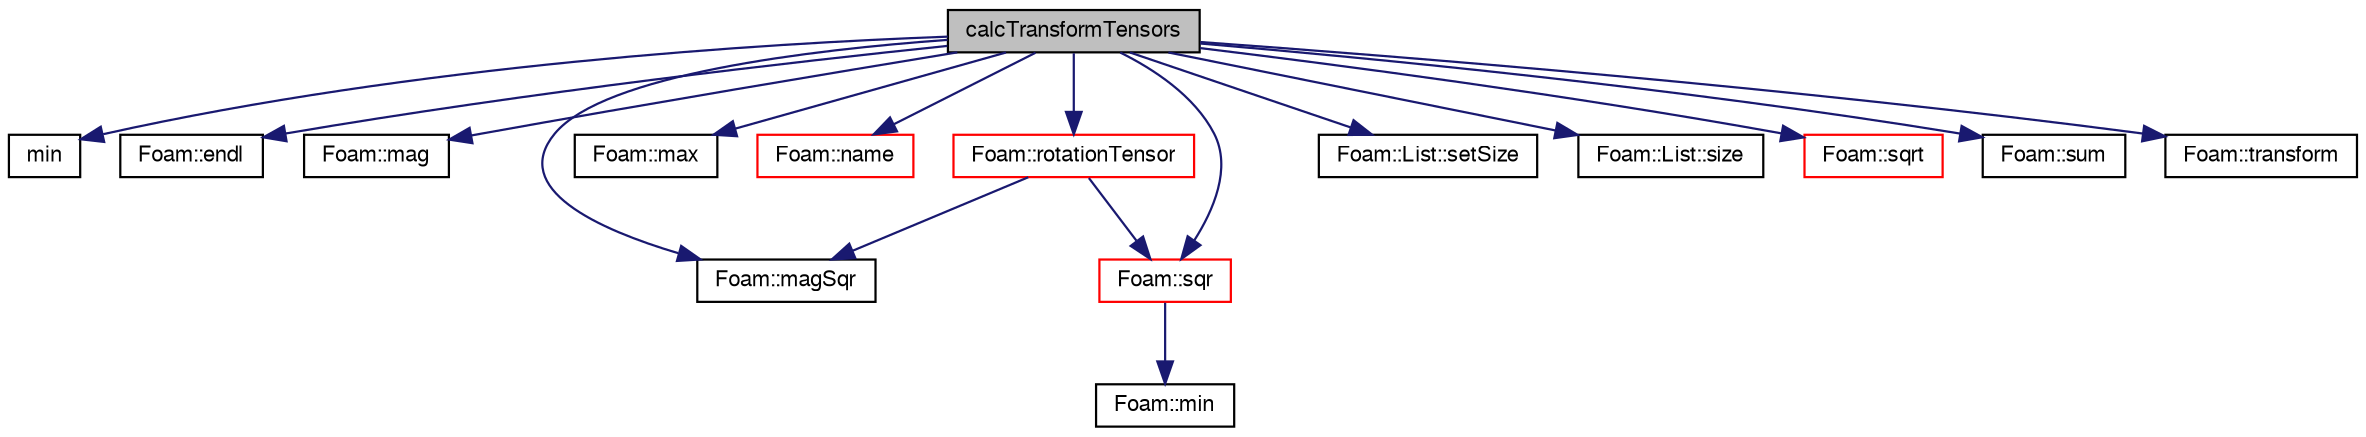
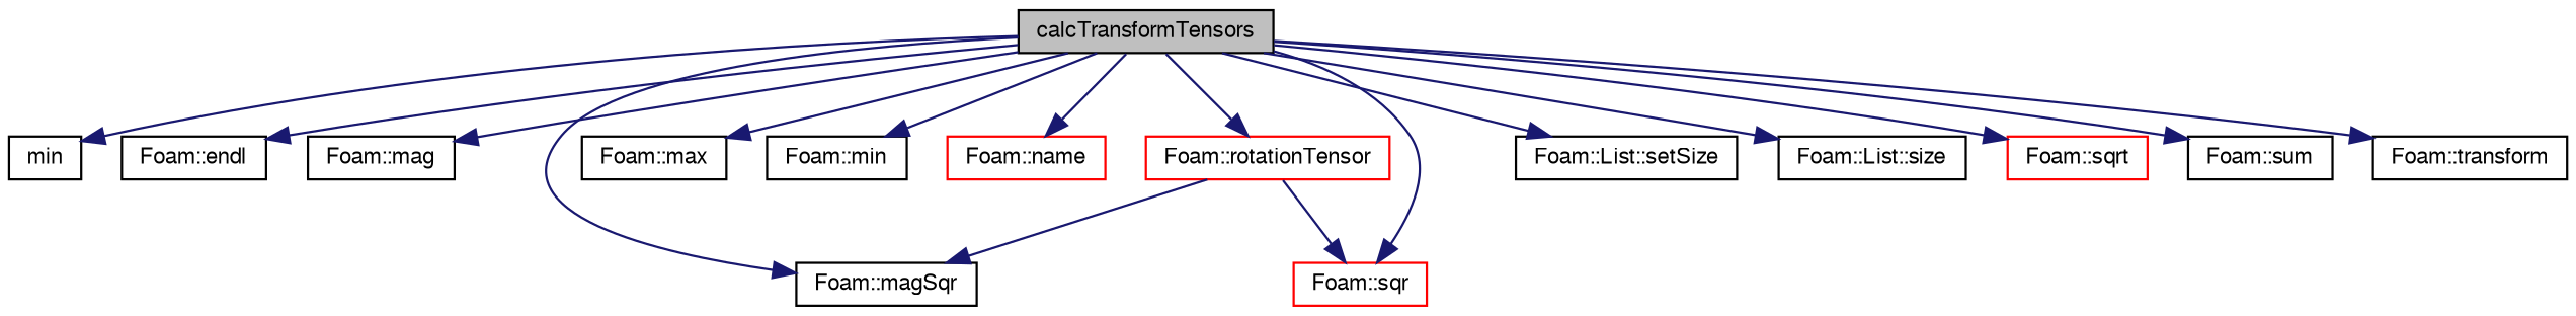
  digraph {
    rankdir=TB
    node [color=black fontname=FreeSans fontsize=10 shape=record]
    edge [color=midnightblue fontname=FreeSans fontsize=10 labelfontname=FreeSans labelfontsize=10 style=solid]
    n1 [fillcolor=grey75 fontcolor=black height=0.2 label=calcTransformTensors style=filled width=0.4]
    n2 [height=0.2 label=min width=0.4]
    n3 [height=0.2 label="Foam::endl" width=0.4]
    n4 [height=0.2 label="Foam::mag" width=0.4]
    n5 [height=0.2 label="Foam::magSqr" width=0.4]
    n6 [height=0.2 label="Foam::max" width=0.4]
    n7 [height=0.2 label="Foam::min" width=0.4]
    n8 [color=red height=0.2 label="Foam::name" width=0.4]
    n9 [color=red height=0.2 label="Foam::rotationTensor" width=0.4]
    n10 [color=red height=0.2 label="Foam::sqr" width=0.4]
    n11 [height=0.2 label="Foam::List::setSize" width=0.4]
    n12 [height=0.2 label="Foam::List::size" width=0.4]
    n13 [color=red height=0.2 label="Foam::sqrt" width=0.4]
    n14 [height=0.2 label="Foam::sum" width=0.4]
    n15 [height=0.2 label="Foam::transform" width=0.4]
    n1 -> n2
    n1 -> n3
    n1 -> n4
    n1 -> n5
    n1 -> n6
-   n10 -> n7
+   n1 -> n7
    n1 -> n8
    n1 -> n9
    n1 -> n10
    n1 -> n11
    n1 -> n12
    n1 -> n13
    n1 -> n14
    n1 -> n15
    n9 -> n5
    n9 -> n10
  }
